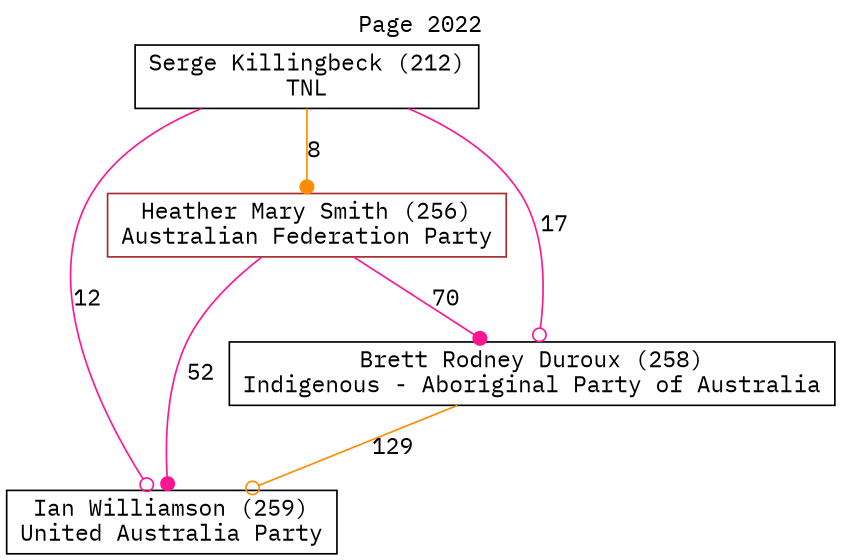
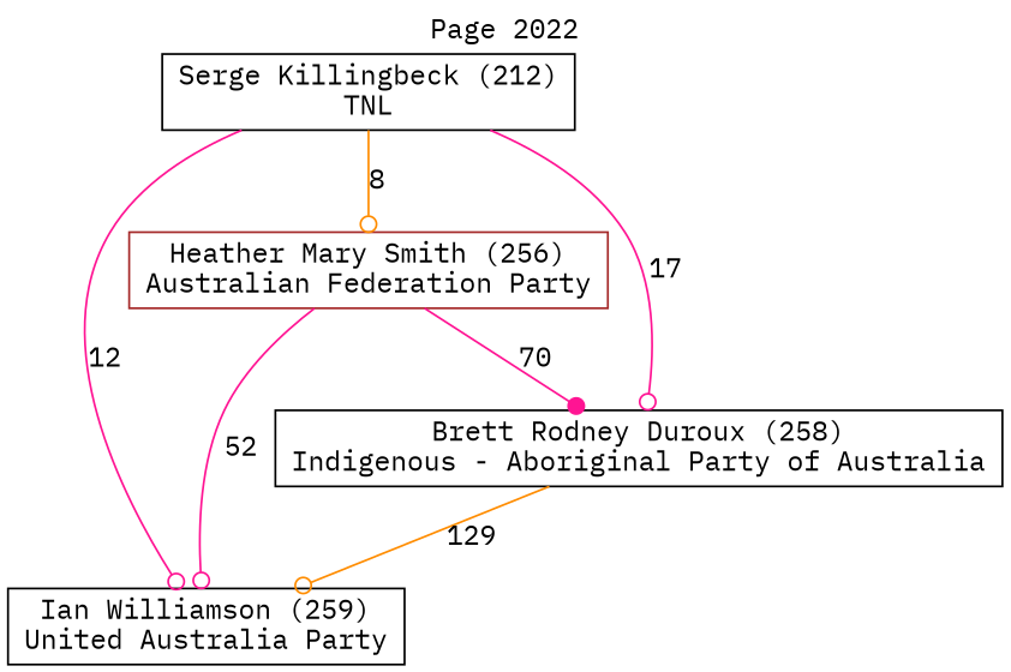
  digraph {
    fontname="IBM Plex Mono"
    label="Page 2022"
    labelloc=t
    mclimit=10
    node [color=black fontname="IBM Plex Mono" shape=box]
    edge [arrowhead=odot color=deeppink fontname="IBM Plex Mono"]
    n1 [label="Serge Killingbeck (212)\nTNL"]
    n2 [label="Ian Williamson (259)\nUnited Australia Party"]
    n3 [color=brown label="Heather Mary Smith (256)\nAustralian Federation Party"]
    n4 [label="Brett Rodney Duroux (258)\nIndigenous - Aboriginal Party of Australia"]
    n1 -> n2 [label=12]
-   n1 -> n3 [arrowhead=dot color=darkorange label=8]
+   n1 -> n3 [color=darkorange label=8]
    n1 -> n4 [label=17]
-   n3 -> n2 [arrowhead=dot label=52]
+   n3 -> n2 [label=52]
    n3 -> n4 [arrowhead=dot label=70]
    n4 -> n2 [color=darkorange label=129]
  }
